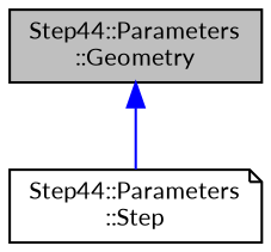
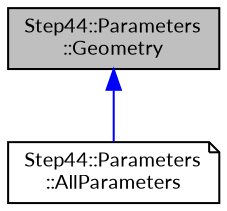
  digraph {
    fontname=Lato
    node [color=black fontname=Lato fontsize=10 style=filled]
    n1 [fillcolor=grey75 fontcolor=black height=0.2 label="Step44::Parameters\l::Geometry" shape=box width=0.4]
-   n2 [fillcolor=white height=0.2 label="Step44::Parameters\l::Step" shape=note width=0.4]
+   n2 [fillcolor=white height=0.2 label="Step44::Parameters\l::AllParameters" shape=note width=0.4]
    n1 -> n2 [color=blue dir=back fontname=Lato fontsize=10 labelfontname=Helvetica labelfontsize=10 style=solid]
  }
